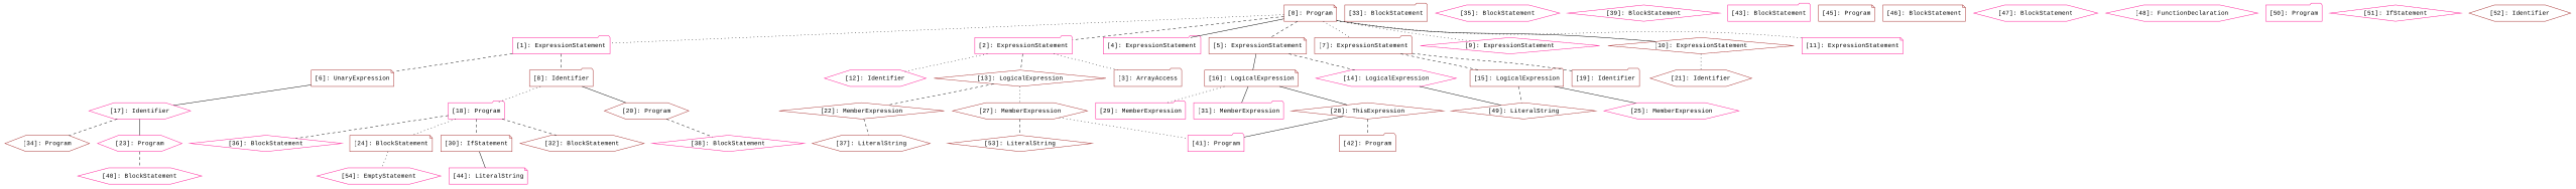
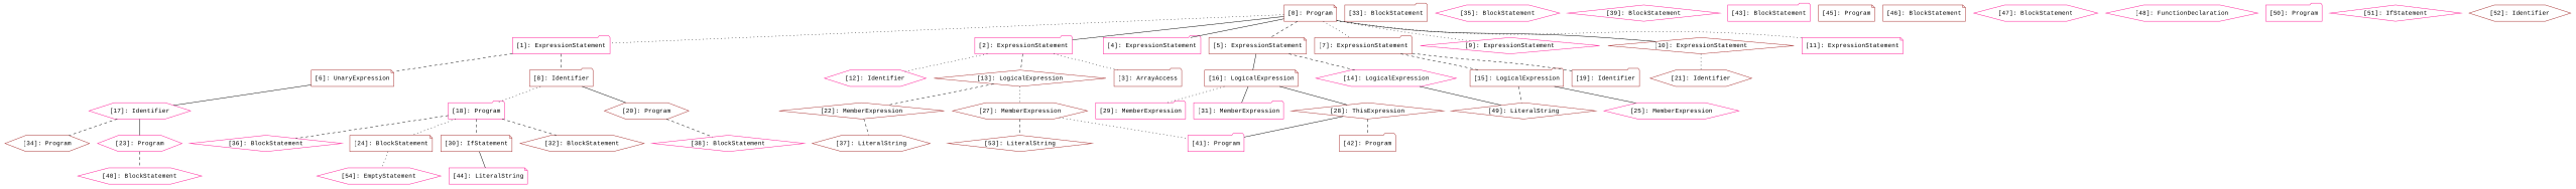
  graph {
    fontname="Liberation Mono"
    node [color=brown fontname="Liberation Mono" shape=hexagon]
    edge [fontname="Liberation Mono" style=dashed]
    n1 [label="[0]: Program" shape=note]
    n2 [color=deeppink label="[1]: ExpressionStatement" shape=folder]
    n3 [color=deeppink label="[2]: ExpressionStatement" shape=folder]
    n4 [color=deeppink label="[4]: ExpressionStatement" shape=folder]
    n5 [label="[5]: ExpressionStatement" shape=note]
    n6 [label="[7]: ExpressionStatement" shape=folder]
    n7 [color=deeppink label="[9]: ExpressionStatement" shape=diamond]
    n8 [label="[10]: ExpressionStatement" shape=diamond]
    n9 [color=deeppink label="[11]: ExpressionStatement" shape=note]
    n10 [label="[6]: UnaryExpression" shape=note]
    n11 [label="[8]: Identifier" shape=folder]
    n12 [label="[3]: ArrayAccess" shape=folder]
    n13 [color=deeppink label="[12]: Identifier"]
    n14 [label="[13]: LogicalExpression" shape=diamond]
    n15 [color=deeppink label="[14]: LogicalExpression"]
    n16 [label="[16]: LogicalExpression" shape=note]
    n17 [label="[15]: LogicalExpression" shape=folder]
    n18 [label="[19]: Identifier" shape=folder]
    n19 [label="[21]: Identifier"]
    n20 [color=deeppink label="[17]: Identifier"]
    n21 [color=deeppink label="[18]: Program" shape=folder]
    n22 [label="[20]: Program"]
    n23 [label="[22]: MemberExpression" shape=diamond]
    n24 [label="[27]: MemberExpression"]
    n25 [label="[49]: LiteralString" shape=diamond]
    n26 [label="[28]: ThisExpression" shape=diamond]
    n27 [color=deeppink label="[29]: MemberExpression" shape=folder]
    n28 [color=deeppink label="[31]: MemberExpression" shape=folder]
    n29 [color=deeppink label="[23]: Program"]
    n30 [label="[34]: Program"]
    n31 [color=deeppink label="[25]: MemberExpression"]
    n32 [label="[24]: BlockStatement" shape=note]
    n33 [label="[30]: IfStatement" shape=note]
    n34 [label="[32]: BlockStatement"]
    n35 [color=deeppink label="[36]: BlockStatement" shape=diamond]
    n36 [color=deeppink label="[38]: BlockStatement" shape=diamond]
    n37 [label="[37]: LiteralString"]
    n38 [color=deeppink label="[41]: Program" shape=folder]
    n39 [label="[53]: LiteralString" shape=diamond]
    n40 [label="[42]: Program" shape=folder]
    n41 [color=deeppink label="[40]: BlockStatement"]
    n42 [color=deeppink label="[54]: EmptyStatement"]
    n43 [color=deeppink label="[44]: LiteralString" shape=note]
    n44 [label="[33]: BlockStatement" shape=folder]
    n45 [color=deeppink label="[35]: BlockStatement"]
    n46 [color=deeppink label="[39]: BlockStatement" shape=diamond]
    n47 [color=deeppink label="[43]: BlockStatement" shape=folder]
    n48 [label="[45]: Program" shape=note]
    n49 [label="[46]: BlockStatement" shape=note]
    n50 [color=deeppink label="[47]: BlockStatement"]
    n51 [color=deeppink label="[48]: FunctionDeclaration"]
    n52 [color=deeppink label="[50]: Program" shape=folder]
    n53 [color=deeppink label="[51]: IfStatement" shape=diamond]
    n54 [label="[52]: Identifier"]
    n1 -- n2 [style=dotted]
-   n1 -- n3
+   n1 -- n3 [style=solid]
    n1 -- n4 [style=solid]
    n1 -- n5
    n1 -- n6 [style=dotted]
    n1 -- n7 [style=dotted]
    n1 -- n8 [style=solid]
    n1 -- n9 [style=dotted]
    n2 -- n10
    n2 -- n11
    n3 -- n12 [style=dotted]
    n3 -- n13 [style=dotted]
    n3 -- n14
    n5 -- n15
    n5 -- n16 [style=solid]
    n6 -- n17
    n6 -- n18
    n8 -- n19 [style=dotted]
    n10 -- n20 [style=solid]
    n11 -- n21 [style=dotted]
    n11 -- n22 [style=solid]
    n14 -- n23
    n14 -- n24 [style=dotted]
    n15 -- n25 [style=solid]
    n16 -- n26 [style=solid]
    n16 -- n27 [style=dotted]
    n16 -- n28 [style=solid]
    n17 -- n25
    n17 -- n31 [style=solid]
    n20 -- n29 [style=solid]
    n20 -- n30
    n21 -- n32 [style=dotted]
    n21 -- n33
    n21 -- n34
    n21 -- n35
    n22 -- n36
    n23 -- n37
    n24 -- n38 [style=dotted]
    n24 -- n39
    n26 -- n38 [style=solid]
    n26 -- n40
    n29 -- n41
    n32 -- n42 [style=dotted]
    n33 -- n43 [style=solid]
  }
